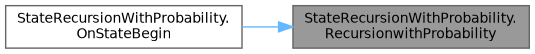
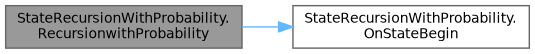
  digraph {
    rankdir=RL
    node [fontname=Helvetica fontsize=10 shape=box style=filled]
    n1 [color=gray40 fillcolor=grey60 fontcolor=black height=0.2 label="StateRecursionWithProbability.\lRecursionwithProbability" width=0.4]
    n2 [color=grey40 fillcolor=white height=0.2 label="StateRecursionWithProbability.\lOnStateBegin" width=0.4]
-   n1 -> n2 [color=steelblue1 dir=back fontname=Helvetica fontsize=10 labelfontname=Helvetica labelfontsize=10 style=solid]
+   n2 -> n1 [color=steelblue1 dir=back fontname=Helvetica fontsize=10 labelfontname=Helvetica labelfontsize=10 style=solid]
  }
